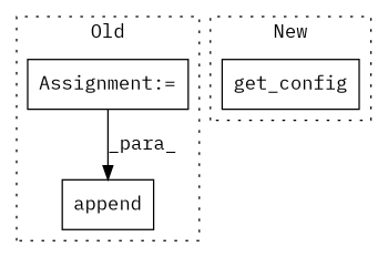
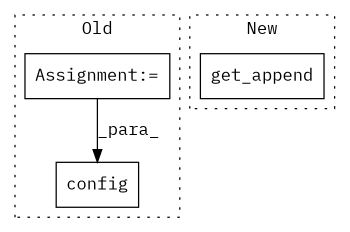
  digraph {
    fontname="IBM Plex Mono"
    node [a=32 shape=box fontname="IBM Plex Mono"]
-   n1 [l="7,1" label=append s="3154,3165"]
+   n1 [l="7,1" label=config s="3154,3165"]
    n2 [a=7 l=1 label="Assignment:=" s=3110]
-   n3 [l=12 label=get_config s=2792]
+   n3 [l=12 label=get_append s=2792]
    subgraph cluster_1 {
      label=Old
      style=dotted
      n1
      n2
    }
    subgraph cluster_2 {
      label=New
      style=dotted
      n3
    }
    n2 -> n1 [label=_para_ fontname="IBM Plex Mono"]
  }
